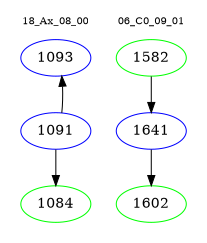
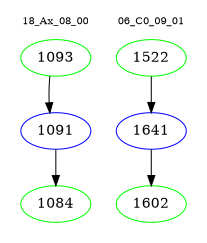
  digraph {
    node [color=green]
    edge [color=black]
-   n1 [color=blue label=1093]
+   n1 [label=1093]
    n2 [color=blue label=1091]
    n3 [label=1084]
-   n4 [label=1582]
+   n4 [label=1522]
    n5 [color=blue label=1641]
    n6 [label=1602]
    subgraph cluster_1 {
      color=white
      fontsize=10
      label="18_Ax_08_00"
      n1
      n2
      n3
    }
    subgraph cluster_2 {
      color=white
      fontsize=10
      label="06_C0_09_01"
      n4
      n5
      n6
    }
-   n2 -> n1
+   n1 -> n2
    n2 -> n3
    n4 -> n5
    n5 -> n6
  }
